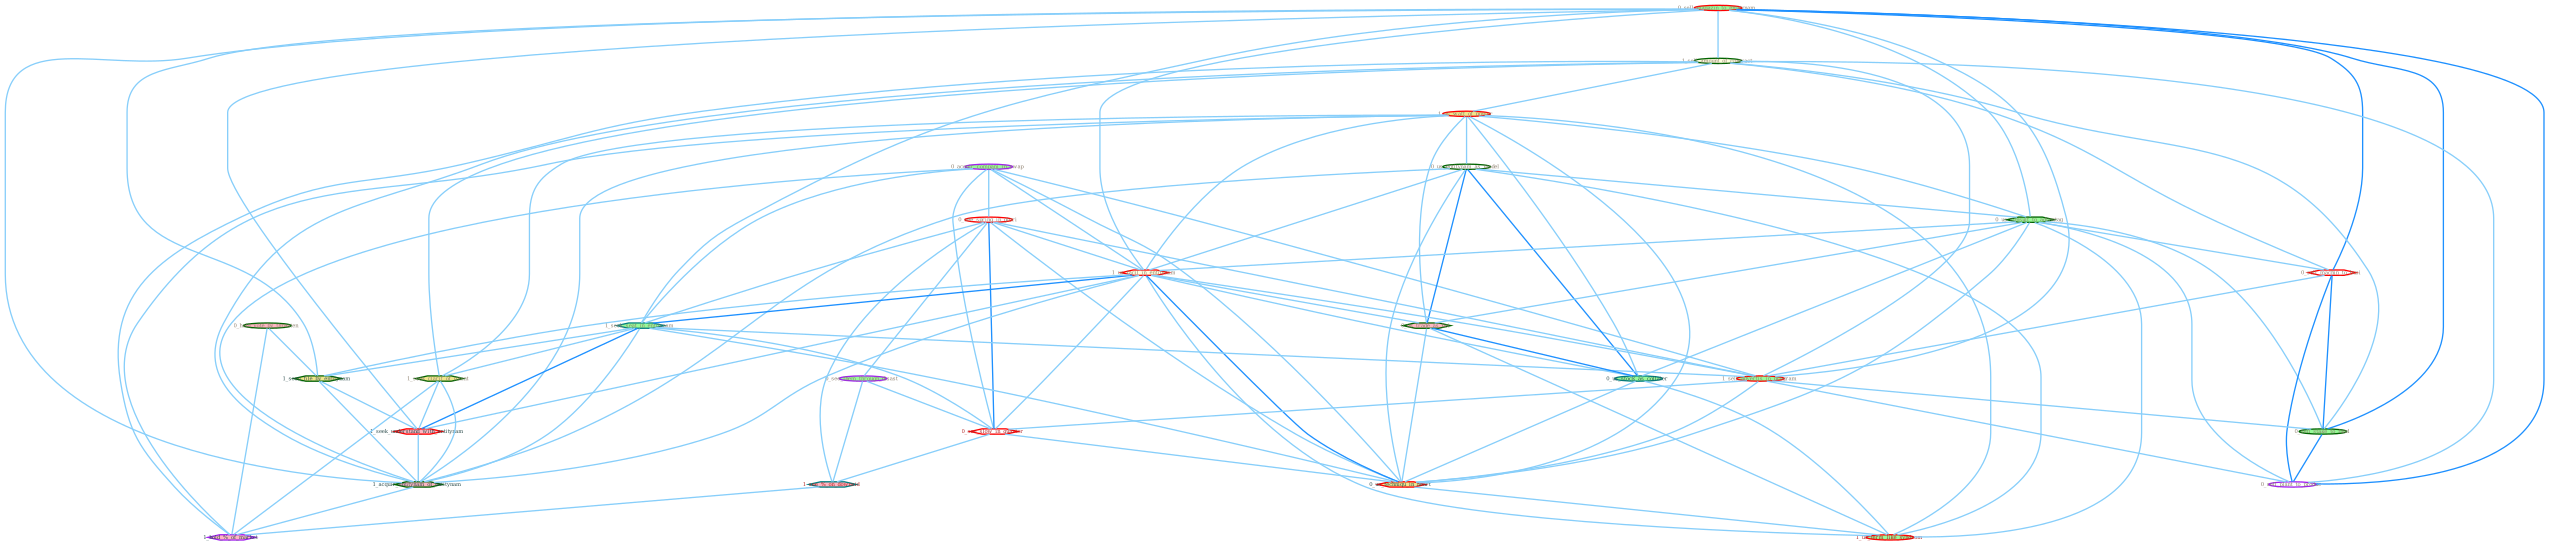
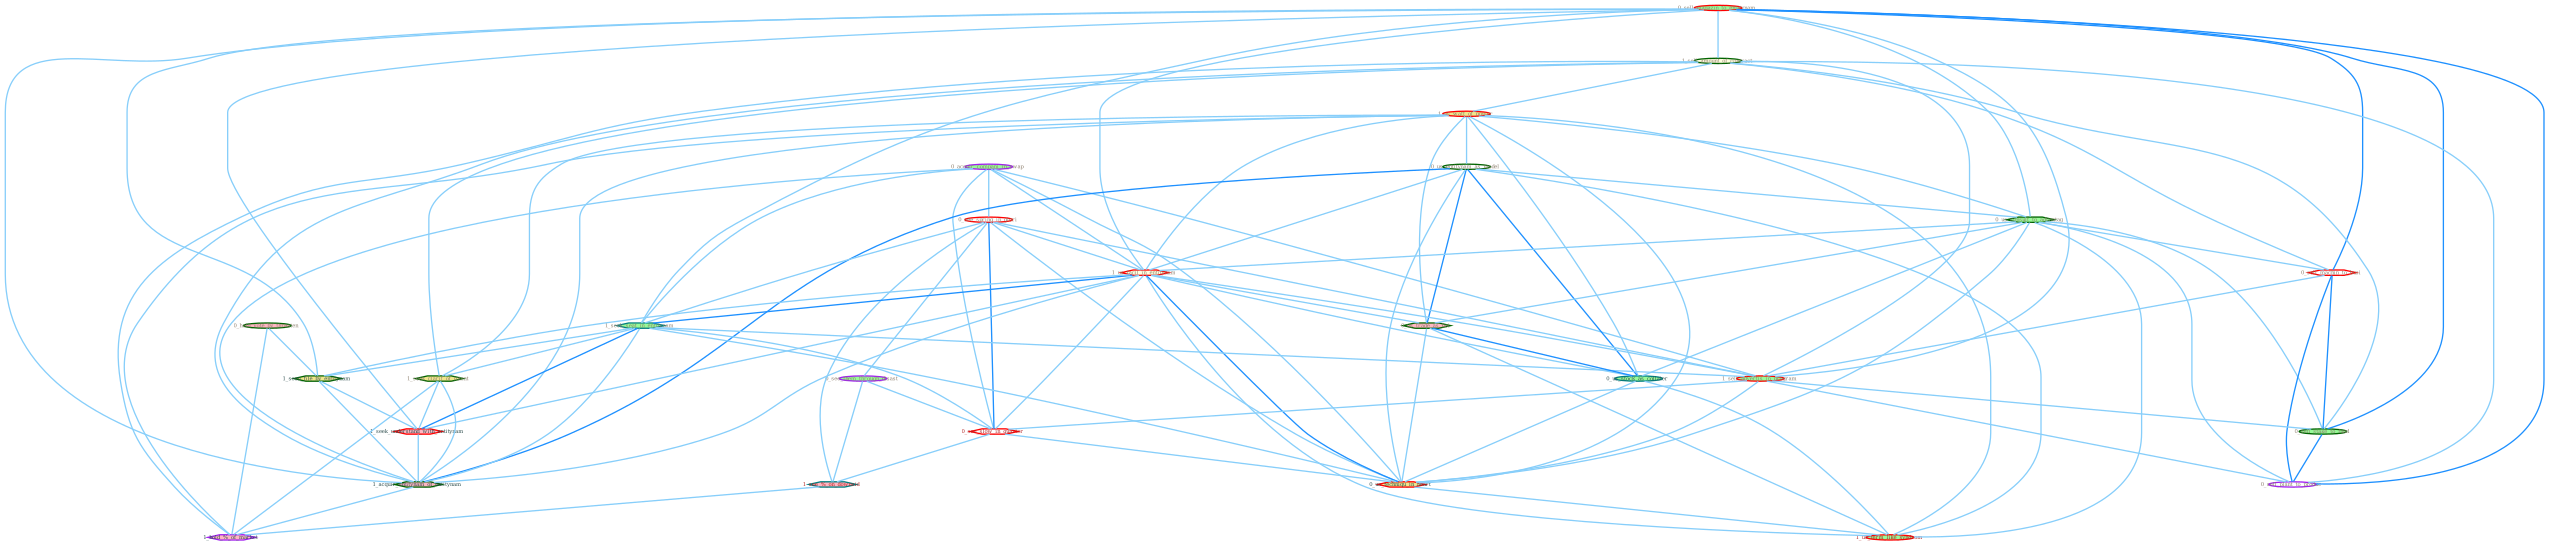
  graph {
    node [color=red fillcolor=palegreen fixedsize=true fontcolor="#8b7d6b" fontsize=4 shape=ellipse style=filled]
    edge [color="#87cefa" w=1]
    "0_acquir_compani_in_swap " [color=purple height=.06 width=.5]
    "0_sell_magazin_to_entitynam " [height=.06 width=.5]
    "1_sell_amount_of_contract " [color=darkgreen fillcolor=lightyellow height=.06 width=.5]
    "1_us_watt_of_power " [fillcolor=khaki height=.06 width=.5]
    "0_us_entitynam_as_model " [color=darkgreen fillcolor=white height=.06 width=.5]
    "0_us_consult_to_advantag " [color=darkgreen height=.06 shape=hexagon width=.5]
    "0_see_spring_in_glori " [fillcolor=white height=.06 width=.5]
    "1_us_facil_in_entitynam " [fillcolor=lightyellow height=.06 shape=hexagon width=.5]
    "0_sell_machin_to_busi " [fillcolor=white height=.06 shape=hexagon width=.5]
    "1_seek_seat_in_entitynam " [color=teal height=.06 shape=hexagon width=.5]
    "0_hold_vote_by_threaten " [color=darkgreen fillcolor=lightpink height=.06 width=.5]
    "0_see_them_through_disast " [color=purple height=.06 width=.5]
    "1_sell_advertis_in_program " [height=.06 width=.5]
    "0_sell_stake_to_fund " [color=darkgreen height=.06 width=.5]
    "0_us_trade_as_boi " [color=darkgreen fillcolor=lightpink height=.06 shape=hexagon width=.5]
    "1_seek_clarif_of_intent " [color=darkgreen fillcolor=khaki height=.06 shape=hexagon width=.5]
    "0_sell_plant_to_produc " [color=purple fillcolor=white height=.06 width=.5]
    "0_see_slow_in_quarter " [fillcolor=white fontcolor="#b22222" height=.06 shape=hexagon width=.5]
    "1_see_%_on_downsid " [color=teal fillcolor=lightpink fontcolor="#b22222" height=.06 shape=hexagon width=.5]
    "1_us_term_like_syndrom " [fontcolor="#b22222" height=.06 width=.5]
    "1_acquir_entitynam_of_entitynam " [color=darkgreen fillcolor=lightpink fontcolor="#2f4f4f" height=.06 shape=hexagon width=.5]
    "0_us_techniqu_in_heart " [fillcolor=khaki fontcolor="#2f4f4f" height=.06 shape=hexagon width=.5]
    "1_seen_file_by_entitynam " [color=darkgreen fillcolor=khaki fontcolor="#2f4f4f" height=.06 shape=hexagon width=.5]
    "1_seek_understand_with_entitynam " [fillcolor=lightpink fontcolor="#2f4f4f" height=.06 shape=hexagon width=.5]
    "1_hold_%_of_market " [color=purple fillcolor=lightpink fontcolor="#2f4f4f" height=.06 shape=hexagon width=.5]
    "0_us_stock_as_collater " [color=teal fontcolor="#2f4f4f" height=.06 width=.5]
    subgraph sub_1 {
      "0_acquir_compani_in_swap "
      "0_sell_magazin_to_entitynam "
      "1_sell_amount_of_contract "
      "1_us_watt_of_power "
      "0_us_entitynam_as_model "
      "0_us_consult_to_advantag "
      "0_see_spring_in_glori "
      "1_us_facil_in_entitynam "
      "0_sell_machin_to_busi "
      "1_seek_seat_in_entitynam "
      "0_hold_vote_by_threaten "
      "0_see_them_through_disast "
      "1_sell_advertis_in_program "
      "0_sell_stake_to_fund "
      "0_us_trade_as_boi "
      "1_seek_clarif_of_intent "
      "0_sell_plant_to_produc "
      "0_see_slow_in_quarter "
    }
    subgraph sub_2 {
      "1_see_%_on_downsid "
      "1_us_term_like_syndrom "
    }
    "0_acquir_compani_in_swap " -- "0_see_spring_in_glori "
    "0_acquir_compani_in_swap " -- "1_us_facil_in_entitynam "
    "0_acquir_compani_in_swap " -- "1_seek_seat_in_entitynam "
    "0_acquir_compani_in_swap " -- "1_sell_advertis_in_program "
    "0_acquir_compani_in_swap " -- "0_see_slow_in_quarter "
    "0_acquir_compani_in_swap " -- "1_acquir_entitynam_of_entitynam "
    "0_acquir_compani_in_swap " -- "0_us_techniqu_in_heart "
    "0_sell_magazin_to_entitynam " -- "1_sell_amount_of_contract "
    "0_sell_magazin_to_entitynam " -- "0_us_consult_to_advantag "
    "0_sell_magazin_to_entitynam " -- "1_us_facil_in_entitynam "
    "0_sell_magazin_to_entitynam " -- "0_sell_machin_to_busi " [color="#1e90ff" w=2]
    "0_sell_magazin_to_entitynam " -- "1_seek_seat_in_entitynam "
    "0_sell_magazin_to_entitynam " -- "1_sell_advertis_in_program "
    "0_sell_magazin_to_entitynam " -- "0_sell_stake_to_fund " [color="#1e90ff" w=2]
    "0_sell_magazin_to_entitynam " -- "0_sell_plant_to_produc " [color="#1e90ff" w=2]
    "0_sell_magazin_to_entitynam " -- "1_acquir_entitynam_of_entitynam "
    "0_sell_magazin_to_entitynam " -- "1_seen_file_by_entitynam "
    "0_sell_magazin_to_entitynam " -- "1_seek_understand_with_entitynam "
    "1_sell_amount_of_contract " -- "1_us_watt_of_power "
    "1_sell_amount_of_contract " -- "0_sell_machin_to_busi "
    "1_sell_amount_of_contract " -- "1_sell_advertis_in_program "
    "1_sell_amount_of_contract " -- "0_sell_stake_to_fund "
    "1_sell_amount_of_contract " -- "1_seek_clarif_of_intent "
    "1_sell_amount_of_contract " -- "0_sell_plant_to_produc "
    "1_sell_amount_of_contract " -- "1_acquir_entitynam_of_entitynam "
    "1_sell_amount_of_contract " -- "1_hold_%_of_market "
    "1_us_watt_of_power " -- "0_us_entitynam_as_model "
    "1_us_watt_of_power " -- "0_us_consult_to_advantag "
    "1_us_watt_of_power " -- "1_us_facil_in_entitynam "
    "1_us_watt_of_power " -- "0_us_trade_as_boi "
    "1_us_watt_of_power " -- "1_seek_clarif_of_intent "
    "1_us_watt_of_power " -- "1_us_term_like_syndrom "
    "1_us_watt_of_power " -- "1_acquir_entitynam_of_entitynam "
    "1_us_watt_of_power " -- "0_us_techniqu_in_heart "
    "1_us_watt_of_power " -- "1_hold_%_of_market "
    "1_us_watt_of_power " -- "0_us_stock_as_collater "
    "0_us_entitynam_as_model " -- "0_us_consult_to_advantag "
    "0_us_entitynam_as_model " -- "1_us_facil_in_entitynam "
    "0_us_entitynam_as_model " -- "0_us_trade_as_boi " [color="#1e90ff" w=2]
    "0_us_entitynam_as_model " -- "1_us_term_like_syndrom "
-   "0_us_entitynam_as_model " -- "1_acquir_entitynam_of_entitynam "
+   "0_us_entitynam_as_model " -- "1_acquir_entitynam_of_entitynam " [color="#1e90ff"]
    "0_us_entitynam_as_model " -- "0_us_techniqu_in_heart "
    "0_us_entitynam_as_model " -- "0_us_stock_as_collater " [color="#1e90ff" w=2]
    "0_us_consult_to_advantag " -- "1_us_facil_in_entitynam "
    "0_us_consult_to_advantag " -- "0_sell_machin_to_busi "
    "0_us_consult_to_advantag " -- "0_sell_stake_to_fund "
    "0_us_consult_to_advantag " -- "0_us_trade_as_boi "
    "0_us_consult_to_advantag " -- "0_sell_plant_to_produc "
    "0_us_consult_to_advantag " -- "1_us_term_like_syndrom "
    "0_us_consult_to_advantag " -- "0_us_techniqu_in_heart "
    "0_us_consult_to_advantag " -- "0_us_stock_as_collater "
    "0_see_spring_in_glori " -- "1_us_facil_in_entitynam "
    "0_see_spring_in_glori " -- "1_seek_seat_in_entitynam "
    "0_see_spring_in_glori " -- "0_see_them_through_disast "
    "0_see_spring_in_glori " -- "1_sell_advertis_in_program "
    "0_see_spring_in_glori " -- "0_see_slow_in_quarter " [color="#1e90ff" w=2]
    "0_see_spring_in_glori " -- "1_see_%_on_downsid "
    "0_see_spring_in_glori " -- "0_us_techniqu_in_heart "
    "1_us_facil_in_entitynam " -- "1_seek_seat_in_entitynam " [color="#1e90ff" w=2]
    "1_us_facil_in_entitynam " -- "1_sell_advertis_in_program "
    "1_us_facil_in_entitynam " -- "0_us_trade_as_boi "
    "1_us_facil_in_entitynam " -- "0_see_slow_in_quarter "
    "1_us_facil_in_entitynam " -- "1_us_term_like_syndrom "
    "1_us_facil_in_entitynam " -- "1_acquir_entitynam_of_entitynam "
    "1_us_facil_in_entitynam " -- "0_us_techniqu_in_heart " [color="#1e90ff" w=2]
    "1_us_facil_in_entitynam " -- "1_seen_file_by_entitynam "
    "1_us_facil_in_entitynam " -- "1_seek_understand_with_entitynam "
    "1_us_facil_in_entitynam " -- "0_us_stock_as_collater "
    "0_sell_machin_to_busi " -- "1_sell_advertis_in_program "
    "0_sell_machin_to_busi " -- "0_sell_stake_to_fund " [color="#1e90ff" w=2]
    "0_sell_machin_to_busi " -- "0_sell_plant_to_produc " [color="#1e90ff" w=2]
    "1_seek_seat_in_entitynam " -- "1_sell_advertis_in_program "
    "1_seek_seat_in_entitynam " -- "1_seek_clarif_of_intent "
    "1_seek_seat_in_entitynam " -- "0_see_slow_in_quarter "
    "1_seek_seat_in_entitynam " -- "1_acquir_entitynam_of_entitynam "
    "1_seek_seat_in_entitynam " -- "0_us_techniqu_in_heart "
    "1_seek_seat_in_entitynam " -- "1_seen_file_by_entitynam "
    "1_seek_seat_in_entitynam " -- "1_seek_understand_with_entitynam " [color="#1e90ff" w=2]
    "0_hold_vote_by_threaten " -- "1_seen_file_by_entitynam "
    "0_hold_vote_by_threaten " -- "1_hold_%_of_market "
    "0_see_them_through_disast " -- "0_see_slow_in_quarter "
    "0_see_them_through_disast " -- "1_see_%_on_downsid "
    "1_sell_advertis_in_program " -- "0_sell_stake_to_fund "
    "1_sell_advertis_in_program " -- "0_sell_plant_to_produc "
    "1_sell_advertis_in_program " -- "0_see_slow_in_quarter "
    "1_sell_advertis_in_program " -- "0_us_techniqu_in_heart "
    "0_sell_stake_to_fund " -- "0_sell_plant_to_produc " [color="#1e90ff" w=2]
    "0_us_trade_as_boi " -- "1_us_term_like_syndrom "
    "0_us_trade_as_boi " -- "0_us_techniqu_in_heart "
    "0_us_trade_as_boi " -- "0_us_stock_as_collater " [color="#1e90ff" w=2]
    "1_seek_clarif_of_intent " -- "1_acquir_entitynam_of_entitynam "
    "1_seek_clarif_of_intent " -- "1_seek_understand_with_entitynam "
    "1_seek_clarif_of_intent " -- "1_hold_%_of_market "
    "0_see_slow_in_quarter " -- "1_see_%_on_downsid "
    "0_see_slow_in_quarter " -- "0_us_techniqu_in_heart "
    "1_see_%_on_downsid " -- "1_hold_%_of_market "
    "1_acquir_entitynam_of_entitynam " -- "1_hold_%_of_market "
    "0_us_techniqu_in_heart " -- "1_us_term_like_syndrom "
    "1_seen_file_by_entitynam " -- "1_acquir_entitynam_of_entitynam "
    "1_seen_file_by_entitynam " -- "1_seek_understand_with_entitynam "
    "1_seek_understand_with_entitynam " -- "1_acquir_entitynam_of_entitynam "
    "0_us_stock_as_collater " -- "1_us_term_like_syndrom "
    "0_us_stock_as_collater " -- "0_us_techniqu_in_heart "
  }
